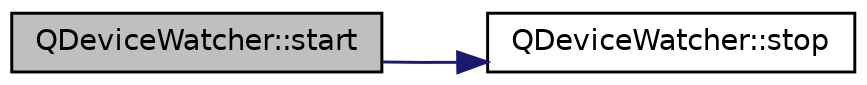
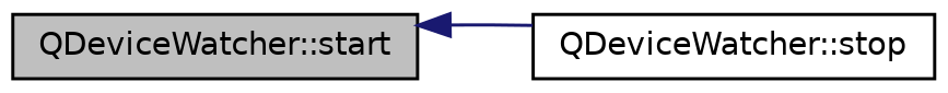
  digraph {
    rankdir=LR
    fontname="DejaVu Sans"
    node [color=black fontname="DejaVu Sans" fontsize=10 shape=record style=filled]
    n1 [fillcolor=grey75 fontcolor=black height=0.2 label="QDeviceWatcher::start" width=0.4]
    n2 [fillcolor=white height=0.2 label="QDeviceWatcher::stop" width=0.4]
-   n1 -> n2 [color=midnightblue fontname="DejaVu Sans" fontsize=10 labelfontname=Helvetica labelfontsize=10 style=solid]
+   n2 -> n1 [color=midnightblue fontname="DejaVu Sans" fontsize=10 labelfontname=Helvetica labelfontsize=10 style=solid]
  }
